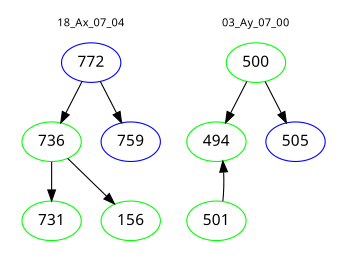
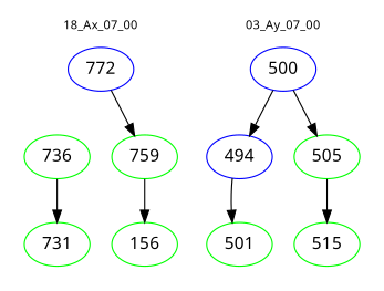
  digraph {
    fontname="Noto Sans"
    node [color=blue fontname="Noto Sans"]
    edge [color=black fontname="Noto Sans"]
    n1 [label=772]
    n2 [color=green label=736]
-   n3 [label=759]
+   n3 [color=green label=759]
    n4 [color=green label=731]
    n5 [color=green label=156]
-   n6 [color=green label=500]
-   n7 [color=green label=494]
-   n8 [label=505]
+   n6 [label=500]
+   n7 [label=494]
+   n8 [color=green label=505]
    n9 [color=green label=501]
+   n10 [color=green label=515]
    subgraph cluster_1 {
      color=white
      fontsize=10
-     label="18_Ax_07_04"
+     label="18_Ax_07_00"
      n1
      n2
      n3
      n4
      n5
    }
    subgraph cluster_2 {
      color=white
      fontsize=10
      label="03_Ay_07_00"
      n6
      n7
      n8
      n9
+     n10
    }
-   n1 -> n2
    n1 -> n3
    n2 -> n4
-   n2 -> n5
+   n3 -> n5
    n6 -> n7
    n6 -> n8
-   n9 -> n7
+   n7 -> n9
+   n8 -> n10
  }
